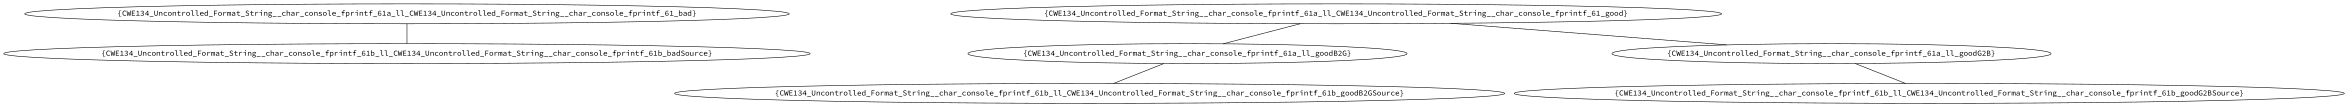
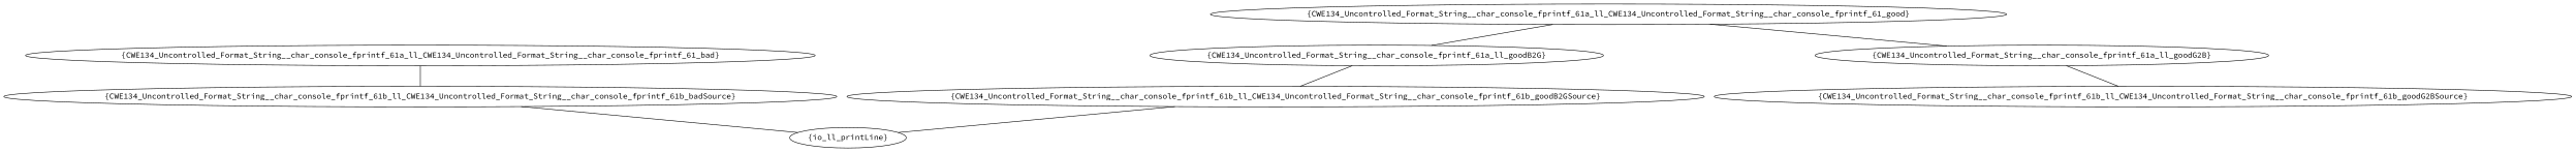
  graph {
    fontname="Source Code Pro"
    node [fontname="Source Code Pro"]
    edge [fontname="Source Code Pro"]
    n1 [label="{CWE134_Uncontrolled_Format_String__char_console_fprintf_61a_ll_CWE134_Uncontrolled_Format_String__char_console_fprintf_61_bad}"]
    n2 [label="{CWE134_Uncontrolled_Format_String__char_console_fprintf_61b_ll_CWE134_Uncontrolled_Format_String__char_console_fprintf_61b_badSource}"]
+   n3 [label="{io_ll_printLine}"]
    n4 [label="{CWE134_Uncontrolled_Format_String__char_console_fprintf_61a_ll_goodB2G}"]
    n5 [label="{CWE134_Uncontrolled_Format_String__char_console_fprintf_61b_ll_CWE134_Uncontrolled_Format_String__char_console_fprintf_61b_goodB2GSource}"]
    n6 [label="{CWE134_Uncontrolled_Format_String__char_console_fprintf_61a_ll_goodG2B}"]
    n7 [label="{CWE134_Uncontrolled_Format_String__char_console_fprintf_61b_ll_CWE134_Uncontrolled_Format_String__char_console_fprintf_61b_goodG2BSource}"]
    n8 [label="{CWE134_Uncontrolled_Format_String__char_console_fprintf_61a_ll_CWE134_Uncontrolled_Format_String__char_console_fprintf_61_good}"]
    n1 -- n2
+   n2 -- n3
    n4 -- n5
+   n5 -- n3
    n6 -- n7
    n8 -- n4
    n8 -- n6
  }
